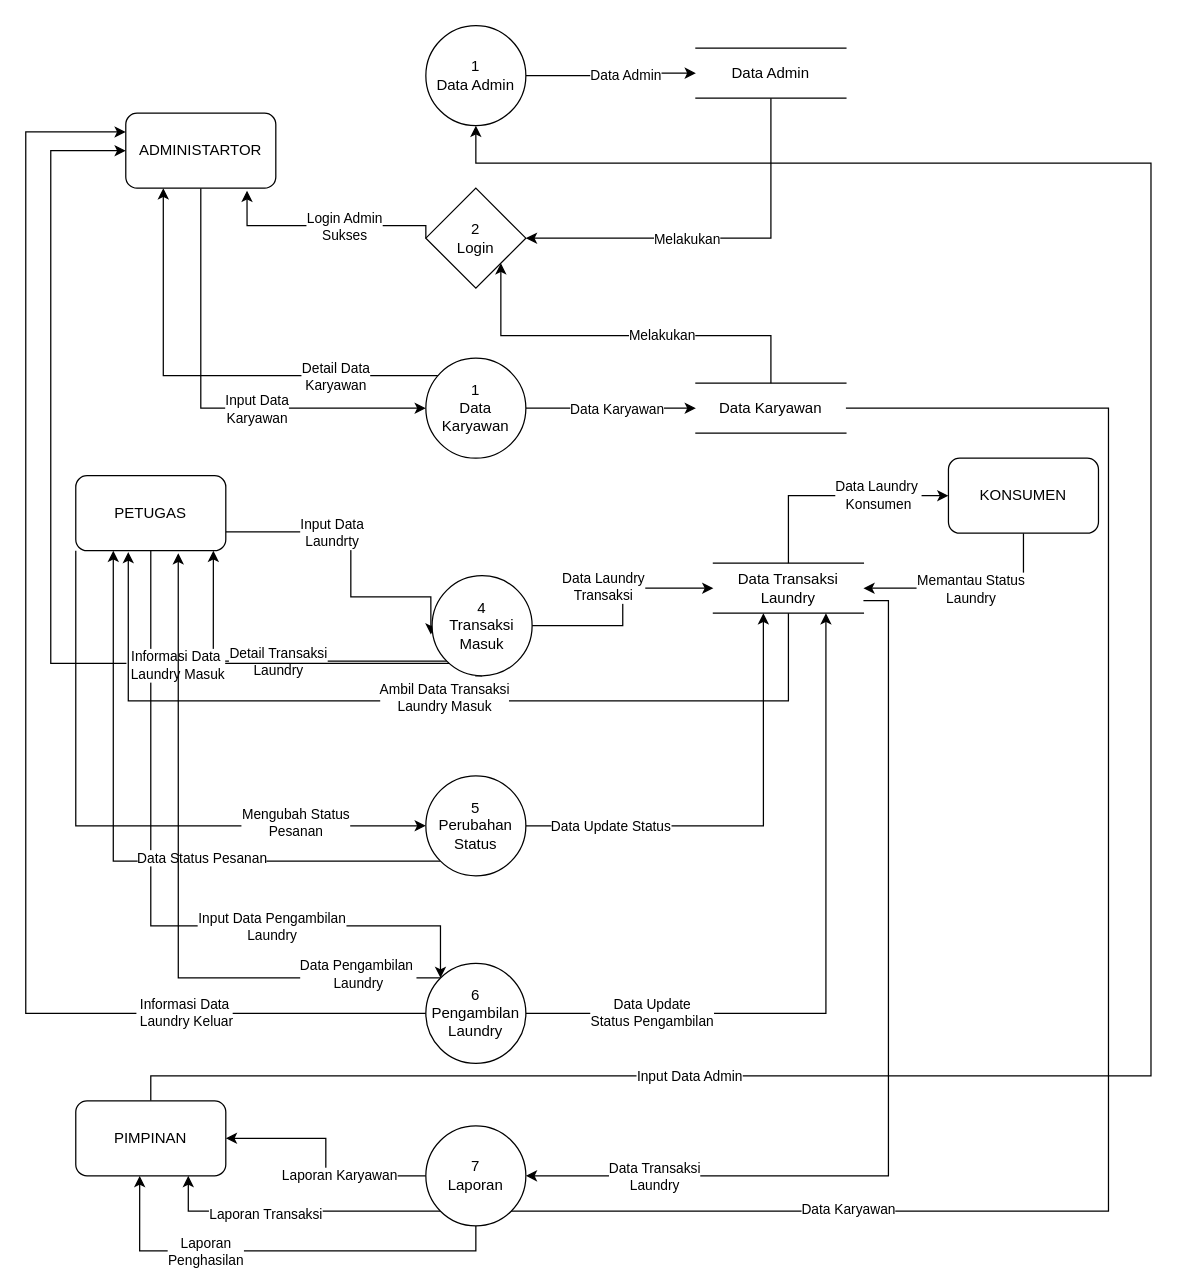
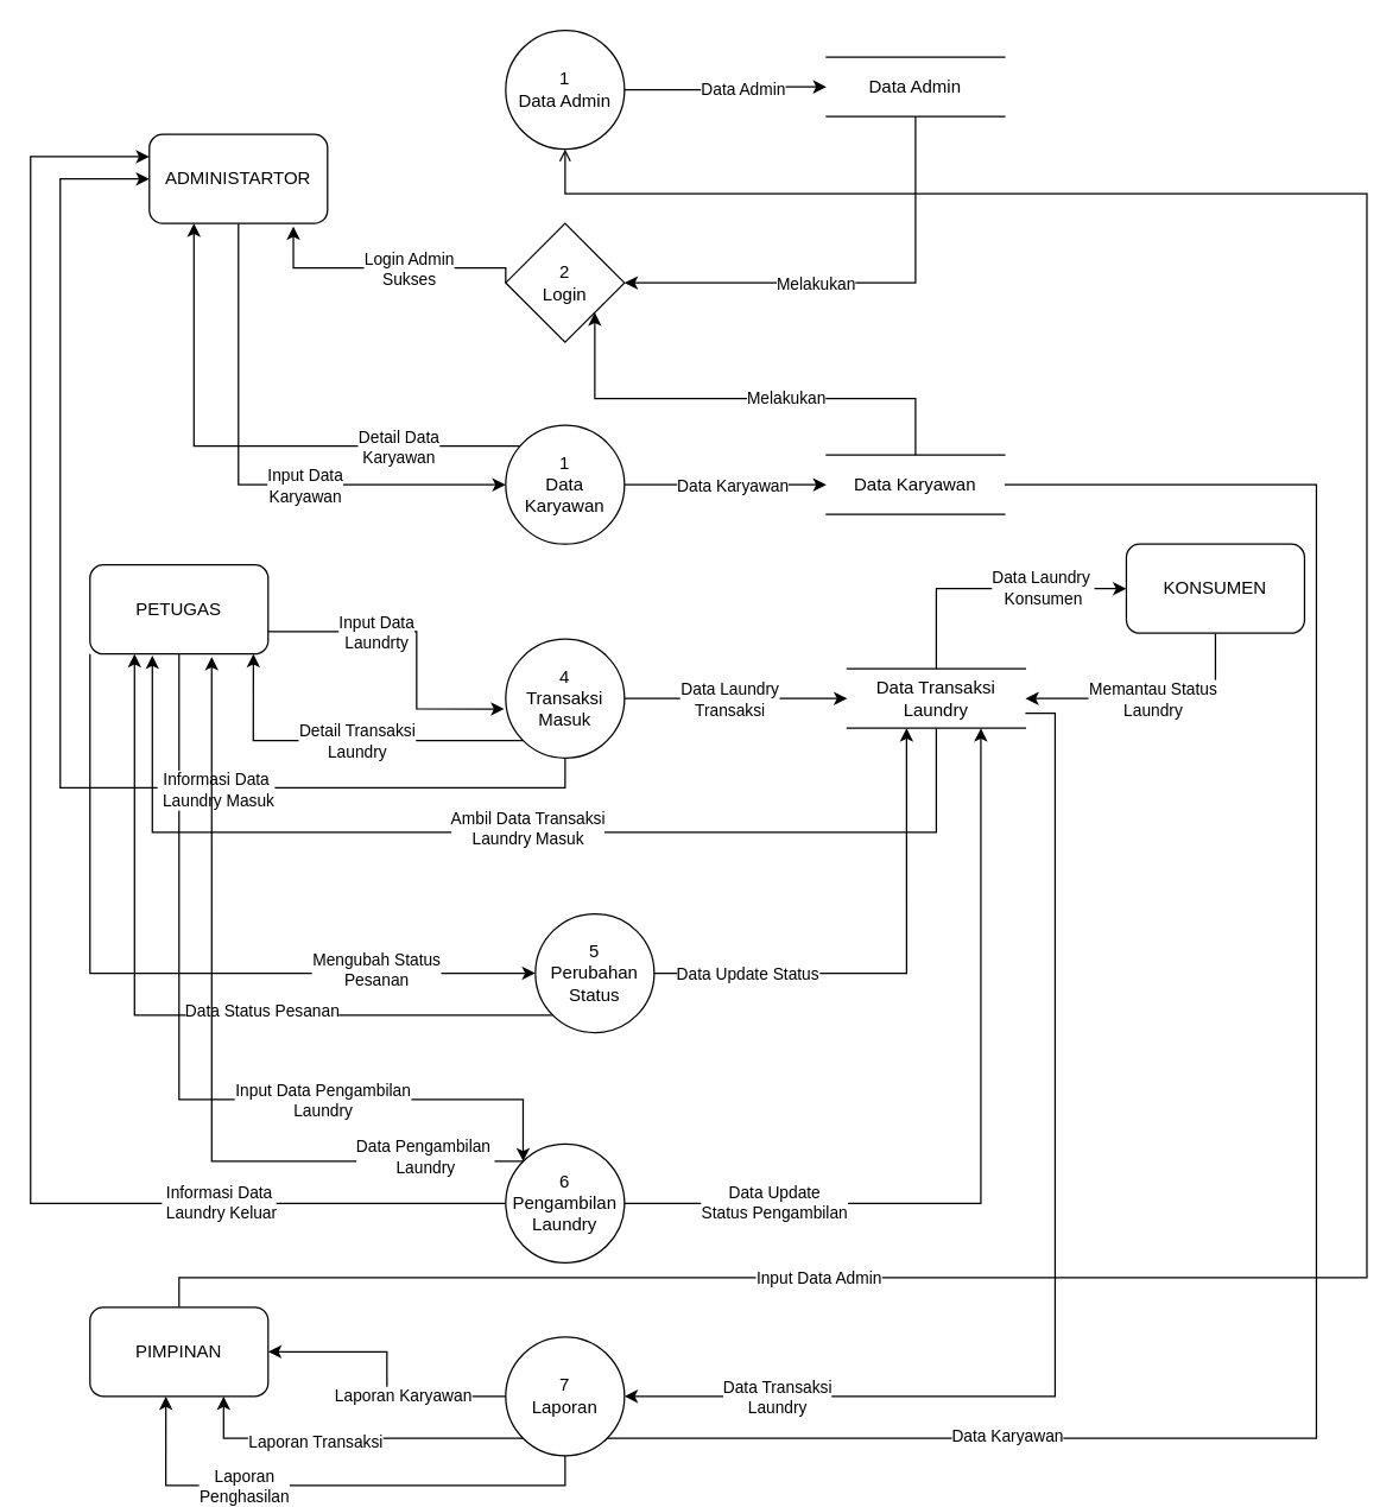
  <mxCell id="0" />
  <mxCell id="1" parent="0" />
  <mxCell id="2" style="edgeStyle=orthogonalEdgeStyle;rounded=0;orthogonalLoop=1;jettySize=auto;html=1;exitX=1;exitY=0.5;exitDx=0;exitDy=0;entryX=0;entryY=0.5;entryDx=0;entryDy=0;" parent="1" source="4" target="7" edge="1"><mxGeometry relative="1" as="geometry" /></mxCell>
  <mxCell id="3" value="Data Admin" style="edgeLabel;html=1;align=center;verticalAlign=middle;resizable=0;points=[];" parent="2" vertex="1" connectable="0"><mxGeometry x="0.169" y="-1" relative="1" as="geometry"><mxPoint as="offset" /></mxGeometry></mxCell>
  <mxCell id="4" value="1&lt;br&gt;Data Admin" style="ellipse;whiteSpace=wrap;html=1;aspect=fixed;" parent="1" vertex="1"><mxGeometry x="340" y="20" width="80" height="80" as="geometry" /></mxCell>
  <mxCell id="5" style="edgeStyle=orthogonalEdgeStyle;rounded=0;orthogonalLoop=1;jettySize=auto;html=1;exitX=0.5;exitY=1;exitDx=0;exitDy=0;entryX=1;entryY=0.5;entryDx=0;entryDy=0;" parent="1" source="7" target="10" edge="1"><mxGeometry relative="1" as="geometry" /></mxCell>
  <mxCell id="6" value="Melakukan" style="edgeLabel;html=1;align=center;verticalAlign=middle;resizable=0;points=[];" parent="5" vertex="1" connectable="0"><mxGeometry x="0.166" relative="1" as="geometry"><mxPoint as="offset" /></mxGeometry></mxCell>
  <mxCell id="7" value="Data Admin" style="shape=partialRectangle;whiteSpace=wrap;html=1;left=0;right=0;fillColor=none;" parent="1" vertex="1"><mxGeometry x="556" y="38" width="120" height="40" as="geometry" /></mxCell>
  <mxCell id="8" style="edgeStyle=orthogonalEdgeStyle;rounded=0;orthogonalLoop=1;jettySize=auto;html=1;exitX=0;exitY=0.5;exitDx=0;exitDy=0;entryX=0.808;entryY=1.033;entryDx=0;entryDy=0;entryPerimeter=0;" parent="1" source="10" target="15" edge="1"><mxGeometry relative="1" as="geometry"><Array as="points"><mxPoint x="340" y="180" /><mxPoint x="197" y="180" /></Array></mxGeometry></mxCell>
  <mxCell id="9" value="Login Admin &lt;br&gt;Sukses" style="edgeLabel;html=1;align=center;verticalAlign=middle;resizable=0;points=[];" parent="8" vertex="1" connectable="0"><mxGeometry x="0.045" y="-3" relative="1" as="geometry"><mxPoint x="19" y="3" as="offset" /></mxGeometry></mxCell>
  <mxCell id="10" value="2&lt;br&gt;Login" style="rhombus;whiteSpace=wrap;html=1;aspect=fixed;" parent="1" vertex="1"><mxGeometry x="340" y="150" width="80" height="80" as="geometry" /></mxCell>
  <mxCell id="11" style="edgeStyle=orthogonalEdgeStyle;rounded=0;orthogonalLoop=1;jettySize=auto;html=1;exitX=0.5;exitY=1;exitDx=0;exitDy=0;entryX=0;entryY=0.5;entryDx=0;entryDy=0;" parent="1" source="15" target="18" edge="1"><mxGeometry relative="1" as="geometry" /></mxCell>
  <mxCell id="12" value="Input Data &lt;br&gt;Karyawan" style="edgeLabel;html=1;align=center;verticalAlign=middle;resizable=0;points=[];" parent="11" vertex="1" connectable="0"><mxGeometry x="0.638" y="-1" relative="1" as="geometry"><mxPoint x="-72" y="-1" as="offset" /></mxGeometry></mxCell>
  <mxCell id="13" style="edgeStyle=orthogonalEdgeStyle;rounded=0;orthogonalLoop=1;jettySize=auto;html=1;exitX=0.25;exitY=1;exitDx=0;exitDy=0;entryX=0;entryY=0;entryDx=0;entryDy=0;startArrow=classic;startFill=1;endArrow=none;endFill=0;" parent="1" source="15" target="18" edge="1"><mxGeometry relative="1" as="geometry"><Array as="points"><mxPoint x="130" y="300" /><mxPoint x="352" y="300" /></Array></mxGeometry></mxCell>
  <mxCell id="14" value="Detail Data &lt;br&gt;Karyawan" style="edgeLabel;html=1;align=center;verticalAlign=middle;resizable=0;points=[];" parent="13" vertex="1" connectable="0"><mxGeometry x="0.402" relative="1" as="geometry"><mxPoint x="25" as="offset" /></mxGeometry></mxCell>
  <mxCell id="15" value="ADMINISTARTOR" style="rounded=1;whiteSpace=wrap;html=1;" parent="1" vertex="1"><mxGeometry x="100" y="90" width="120" height="60" as="geometry" /></mxCell>
  <mxCell id="16" style="edgeStyle=orthogonalEdgeStyle;rounded=0;orthogonalLoop=1;jettySize=auto;html=1;exitX=1;exitY=0.5;exitDx=0;exitDy=0;entryX=0;entryY=0.5;entryDx=0;entryDy=0;" parent="1" source="18" target="23" edge="1"><mxGeometry relative="1" as="geometry" /></mxCell>
  <mxCell id="17" value="Data Karyawan" style="edgeLabel;html=1;align=center;verticalAlign=middle;resizable=0;points=[];" parent="16" vertex="1" connectable="0"><mxGeometry x="-0.277" y="1" relative="1" as="geometry"><mxPoint x="23" y="1" as="offset" /></mxGeometry></mxCell>
  <mxCell id="18" value="1&lt;br&gt;Data Karyawan" style="ellipse;whiteSpace=wrap;html=1;aspect=fixed;" parent="1" vertex="1"><mxGeometry x="340" y="286" width="80" height="80" as="geometry" /></mxCell>
  <mxCell id="19" style="edgeStyle=orthogonalEdgeStyle;rounded=0;orthogonalLoop=1;jettySize=auto;html=1;exitX=0.5;exitY=0;exitDx=0;exitDy=0;entryX=1;entryY=1;entryDx=0;entryDy=0;" parent="1" source="23" target="10" edge="1"><mxGeometry relative="1" as="geometry" /></mxCell>
  <mxCell id="20" value="Melakukan" style="edgeLabel;html=1;align=center;verticalAlign=middle;resizable=0;points=[];" parent="19" vertex="1" connectable="0"><mxGeometry x="-0.192" y="-1" relative="1" as="geometry"><mxPoint as="offset" /></mxGeometry></mxCell>
  <mxCell id="21" style="edgeStyle=orthogonalEdgeStyle;rounded=0;orthogonalLoop=1;jettySize=auto;html=1;exitX=1;exitY=0.5;exitDx=0;exitDy=0;entryX=1;entryY=1;entryDx=0;entryDy=0;" parent="1" source="23" edge="1"><mxGeometry relative="1" as="geometry"><mxPoint x="652" y="326" as="sourcePoint" /><mxPoint x="384.284" y="968.284" as="targetPoint" /><Array as="points"><mxPoint x="886" y="326" /><mxPoint x="886" y="968" /></Array></mxGeometry></mxCell>
  <mxCell id="22" value="Data Karyawan" style="edgeLabel;html=1;align=center;verticalAlign=middle;resizable=0;points=[];" parent="21" vertex="1" connectable="0"><mxGeometry x="0.569" y="-2" relative="1" as="geometry"><mxPoint x="1" as="offset" /></mxGeometry></mxCell>
  <mxCell id="23" value="Data Karyawan" style="shape=partialRectangle;whiteSpace=wrap;html=1;left=0;right=0;fillColor=none;" parent="1" vertex="1"><mxGeometry x="556" y="306" width="120" height="40" as="geometry" /></mxCell>
  <mxCell id="24" style="edgeStyle=orthogonalEdgeStyle;rounded=0;orthogonalLoop=1;jettySize=auto;html=1;exitX=1;exitY=0.75;exitDx=0;exitDy=0;entryX=-0.012;entryY=0.588;entryDx=0;entryDy=0;entryPerimeter=0;" parent="1" source="30" target="37" edge="1"><mxGeometry relative="1" as="geometry"><Array as="points"><mxPoint x="280" y="425" /><mxPoint x="280" y="477" /></Array></mxGeometry></mxCell>
  <mxCell id="25" value="Input Data &lt;br&gt;Laundrty" style="edgeLabel;html=1;align=center;verticalAlign=middle;resizable=0;points=[];" parent="24" vertex="1" connectable="0"><mxGeometry x="-0.318" relative="1" as="geometry"><mxPoint as="offset" /></mxGeometry></mxCell>
  <mxCell id="26" style="edgeStyle=orthogonalEdgeStyle;rounded=0;orthogonalLoop=1;jettySize=auto;html=1;exitX=0;exitY=1;exitDx=0;exitDy=0;entryX=0;entryY=0.5;entryDx=0;entryDy=0;" parent="1" source="30" target="49" edge="1"><mxGeometry relative="1" as="geometry" /></mxCell>
  <mxCell id="27" value="Mengubah Status &lt;br&gt;Pesanan" style="edgeLabel;html=1;align=center;verticalAlign=middle;resizable=0;points=[];" parent="26" vertex="1" connectable="0"><mxGeometry x="0.58" y="3" relative="1" as="geometry"><mxPoint as="offset" /></mxGeometry></mxCell>
  <mxCell id="28" style="edgeStyle=orthogonalEdgeStyle;rounded=0;orthogonalLoop=1;jettySize=auto;html=1;exitX=0.5;exitY=1;exitDx=0;exitDy=0;entryX=0;entryY=0;entryDx=0;entryDy=0;" parent="1" source="30" target="56" edge="1"><mxGeometry relative="1" as="geometry"><Array as="points"><mxPoint x="120" y="740" /><mxPoint x="352" y="740" /></Array></mxGeometry></mxCell>
  <mxCell id="29" value="Input Data Pengambilan&lt;br&gt;Laundry" style="edgeLabel;html=1;align=center;verticalAlign=middle;resizable=0;points=[];" parent="28" vertex="1" connectable="0"><mxGeometry x="0.381" relative="1" as="geometry"><mxPoint as="offset" /></mxGeometry></mxCell>
  <mxCell id="30" value="PETUGAS" style="rounded=1;whiteSpace=wrap;html=1;" parent="1" vertex="1"><mxGeometry x="60" y="380" width="120" height="60" as="geometry" /></mxCell>
  <mxCell id="31" style="edgeStyle=orthogonalEdgeStyle;rounded=0;orthogonalLoop=1;jettySize=auto;html=1;exitX=0;exitY=1;exitDx=0;exitDy=0;entryX=0.917;entryY=1;entryDx=0;entryDy=0;entryPerimeter=0;" parent="1" source="37" target="30" edge="1"><mxGeometry relative="1" as="geometry" /></mxCell>
  <mxCell id="32" value="Detail Transaksi &lt;br&gt;Laundry" style="edgeLabel;html=1;align=center;verticalAlign=middle;resizable=0;points=[];" parent="31" vertex="1" connectable="0"><mxGeometry x="0.347" relative="1" as="geometry"><mxPoint x="50" as="offset" /></mxGeometry></mxCell>
  <mxCell id="33" style="edgeStyle=orthogonalEdgeStyle;rounded=0;orthogonalLoop=1;jettySize=auto;html=1;exitX=0.5;exitY=1;exitDx=0;exitDy=0;entryX=0;entryY=0.5;entryDx=0;entryDy=0;" parent="1" source="37" target="15" edge="1"><mxGeometry relative="1" as="geometry"><Array as="points"><mxPoint x="380" y="530" /><mxPoint x="40" y="530" /><mxPoint x="40" y="120" /></Array></mxGeometry></mxCell>
  <mxCell id="34" value="Informasi Data&lt;br&gt;&amp;nbsp;Laundry Masuk" style="edgeLabel;html=1;align=center;verticalAlign=middle;resizable=0;points=[];" parent="33" vertex="1" connectable="0"><mxGeometry x="-0.383" y="1" relative="1" as="geometry"><mxPoint as="offset" /></mxGeometry></mxCell>
  <mxCell id="35" style="edgeStyle=orthogonalEdgeStyle;rounded=0;orthogonalLoop=1;jettySize=auto;html=1;exitX=1;exitY=0.5;exitDx=0;exitDy=0;" parent="1" source="37" target="44" edge="1"><mxGeometry relative="1" as="geometry" /></mxCell>
  <mxCell id="36" value="Data Laundry &lt;br&gt;Transaksi" style="edgeLabel;html=1;align=center;verticalAlign=middle;resizable=0;points=[];" parent="35" vertex="1" connectable="0"><mxGeometry x="0.169" y="-2" relative="1" as="geometry"><mxPoint x="-18" y="-2" as="offset" /></mxGeometry></mxCell>
- <mxCell id="37" value="4&lt;br&gt;Transaksi Masuk" style="ellipse;whiteSpace=wrap;html=1;aspect=fixed;" parent="1" vertex="1"><mxGeometry x="345" y="460" width="80" height="80" as="geometry" /></mxCell>
+ <mxCell id="37" value="4&lt;br&gt;Transaksi Masuk" style="ellipse;whiteSpace=wrap;html=1;aspect=fixed;" parent="1" vertex="1"><mxGeometry x="340" y="430" width="80" height="80" as="geometry" /></mxCell>
  <mxCell id="38" style="edgeStyle=orthogonalEdgeStyle;rounded=0;orthogonalLoop=1;jettySize=auto;html=1;exitX=0.5;exitY=1;exitDx=0;exitDy=0;entryX=0.35;entryY=1.017;entryDx=0;entryDy=0;entryPerimeter=0;" parent="1" source="44" target="30" edge="1"><mxGeometry relative="1" as="geometry"><Array as="points"><mxPoint x="630" y="560" /><mxPoint x="102" y="560" /></Array></mxGeometry></mxCell>
  <mxCell id="39" value="Ambil Data Transaksi &lt;br&gt;Laundry Masuk" style="edgeLabel;html=1;align=center;verticalAlign=middle;resizable=0;points=[];" parent="38" vertex="1" connectable="0"><mxGeometry x="-0.035" y="-3" relative="1" as="geometry"><mxPoint as="offset" /></mxGeometry></mxCell>
  <mxCell id="40" style="edgeStyle=orthogonalEdgeStyle;rounded=0;orthogonalLoop=1;jettySize=auto;html=1;exitX=0.5;exitY=0;exitDx=0;exitDy=0;entryX=0;entryY=0.5;entryDx=0;entryDy=0;" parent="1" source="44" target="59" edge="1"><mxGeometry relative="1" as="geometry" /></mxCell>
  <mxCell id="41" value="Data Laundry&amp;nbsp;&lt;br&gt;Konsumen" style="edgeLabel;html=1;align=center;verticalAlign=middle;resizable=0;points=[];" parent="40" vertex="1" connectable="0"><mxGeometry x="0.374" y="1" relative="1" as="geometry"><mxPoint as="offset" /></mxGeometry></mxCell>
  <mxCell id="42" style="edgeStyle=orthogonalEdgeStyle;rounded=0;orthogonalLoop=1;jettySize=auto;html=1;exitX=1;exitY=0.75;exitDx=0;exitDy=0;entryX=1;entryY=0.5;entryDx=0;entryDy=0;" parent="1" source="44" target="69" edge="1"><mxGeometry relative="1" as="geometry" /></mxCell>
  <mxCell id="43" value="Data Transaksi&lt;br&gt;Laundry" style="edgeLabel;html=1;align=center;verticalAlign=middle;resizable=0;points=[];" parent="42" vertex="1" connectable="0"><mxGeometry x="0.735" relative="1" as="geometry"><mxPoint as="offset" /></mxGeometry></mxCell>
  <mxCell id="44" value="Data Transaksi Laundry" style="shape=partialRectangle;whiteSpace=wrap;html=1;left=0;right=0;fillColor=none;" parent="1" vertex="1"><mxGeometry x="570" y="450" width="120" height="40" as="geometry" /></mxCell>
  <mxCell id="45" style="edgeStyle=orthogonalEdgeStyle;rounded=0;orthogonalLoop=1;jettySize=auto;html=1;exitX=1;exitY=0.5;exitDx=0;exitDy=0;entryX=0.333;entryY=1;entryDx=0;entryDy=0;entryPerimeter=0;" parent="1" source="49" target="44" edge="1"><mxGeometry relative="1" as="geometry" /></mxCell>
  <mxCell id="46" value="Data Update Status" style="edgeLabel;html=1;align=center;verticalAlign=middle;resizable=0;points=[];" parent="45" vertex="1" connectable="0"><mxGeometry x="-0.628" relative="1" as="geometry"><mxPoint as="offset" /></mxGeometry></mxCell>
  <mxCell id="47" style="edgeStyle=orthogonalEdgeStyle;rounded=0;orthogonalLoop=1;jettySize=auto;html=1;exitX=0;exitY=1;exitDx=0;exitDy=0;entryX=0.25;entryY=1;entryDx=0;entryDy=0;" parent="1" source="49" target="30" edge="1"><mxGeometry relative="1" as="geometry" /></mxCell>
  <mxCell id="48" value="Data Status Pesanan" style="edgeLabel;html=1;align=center;verticalAlign=middle;resizable=0;points=[];" parent="47" vertex="1" connectable="0"><mxGeometry x="-0.252" y="-3" relative="1" as="geometry"><mxPoint as="offset" /></mxGeometry></mxCell>
- <mxCell id="49" value="5&lt;br&gt;Perubahan Status" style="ellipse;whiteSpace=wrap;html=1;aspect=fixed;" parent="1" vertex="1"><mxGeometry x="340" y="620" width="80" height="80" as="geometry" /></mxCell>
+ <mxCell id="49" value="5&lt;br&gt;Perubahan Status" style="ellipse;whiteSpace=wrap;html=1;aspect=fixed;" parent="1" vertex="1"><mxGeometry x="360" y="615" width="80" height="80" as="geometry" /></mxCell>
  <mxCell id="50" style="edgeStyle=orthogonalEdgeStyle;rounded=0;orthogonalLoop=1;jettySize=auto;html=1;exitX=0;exitY=0.5;exitDx=0;exitDy=0;entryX=0;entryY=0.25;entryDx=0;entryDy=0;" parent="1" source="56" target="15" edge="1"><mxGeometry relative="1" as="geometry"><Array as="points"><mxPoint x="20" y="810" /><mxPoint x="20" y="105" /></Array></mxGeometry></mxCell>
  <mxCell id="51" value="Informasi Data&lt;br style=&quot;border-color: var(--border-color);&quot;&gt;&amp;nbsp;Laundry Keluar" style="edgeLabel;html=1;align=center;verticalAlign=middle;resizable=0;points=[];" parent="50" vertex="1" connectable="0"><mxGeometry x="-0.649" y="-1" relative="1" as="geometry"><mxPoint as="offset" /></mxGeometry></mxCell>
  <mxCell id="52" style="edgeStyle=orthogonalEdgeStyle;rounded=0;orthogonalLoop=1;jettySize=auto;html=1;exitX=0;exitY=0;exitDx=0;exitDy=0;entryX=0.683;entryY=1.033;entryDx=0;entryDy=0;entryPerimeter=0;" parent="1" source="56" target="30" edge="1"><mxGeometry relative="1" as="geometry" /></mxCell>
  <mxCell id="53" value="Data Pengambilan&amp;nbsp;&lt;br&gt;Laundry" style="edgeLabel;html=1;align=center;verticalAlign=middle;resizable=0;points=[];" parent="52" vertex="1" connectable="0"><mxGeometry x="-0.761" y="-3" relative="1" as="geometry"><mxPoint as="offset" /></mxGeometry></mxCell>
  <mxCell id="54" style="edgeStyle=orthogonalEdgeStyle;rounded=0;orthogonalLoop=1;jettySize=auto;html=1;exitX=1;exitY=0.5;exitDx=0;exitDy=0;entryX=0.75;entryY=1;entryDx=0;entryDy=0;" parent="1" source="56" target="44" edge="1"><mxGeometry relative="1" as="geometry" /></mxCell>
  <mxCell id="55" value="Data Update &lt;br&gt;Status Pengambilan" style="edgeLabel;html=1;align=center;verticalAlign=middle;resizable=0;points=[];" parent="54" vertex="1" connectable="0"><mxGeometry x="-0.643" y="1" relative="1" as="geometry"><mxPoint as="offset" /></mxGeometry></mxCell>
  <mxCell id="56" value="6&lt;br&gt;Pengambilan Laundry" style="ellipse;whiteSpace=wrap;html=1;aspect=fixed;" parent="1" vertex="1"><mxGeometry x="340" y="770" width="80" height="80" as="geometry" /></mxCell>
  <mxCell id="57" style="edgeStyle=orthogonalEdgeStyle;rounded=0;orthogonalLoop=1;jettySize=auto;html=1;exitX=0.5;exitY=1;exitDx=0;exitDy=0;entryX=1;entryY=0.5;entryDx=0;entryDy=0;" parent="1" source="59" target="44" edge="1"><mxGeometry relative="1" as="geometry" /></mxCell>
  <mxCell id="58" value="Memantau Status &lt;br&gt;Laundry" style="edgeLabel;html=1;align=center;verticalAlign=middle;resizable=0;points=[];" parent="57" vertex="1" connectable="0"><mxGeometry x="0.601" y="2" relative="1" as="geometry"><mxPoint x="51" y="-2" as="offset" /></mxGeometry></mxCell>
  <mxCell id="59" value="KONSUMEN" style="rounded=1;whiteSpace=wrap;html=1;" parent="1" vertex="1"><mxGeometry x="758" y="366" width="120" height="60" as="geometry" /></mxCell>
- <mxCell id="60" style="edgeStyle=orthogonalEdgeStyle;rounded=0;orthogonalLoop=1;jettySize=auto;html=1;exitX=0.5;exitY=0;exitDx=0;exitDy=0;entryX=0.5;entryY=1;entryDx=0;entryDy=0;" parent="1" source="62" target="4" edge="1"><mxGeometry relative="1" as="geometry"><Array as="points"><mxPoint x="120" y="860" /><mxPoint x="920" y="860" /><mxPoint x="920" y="130" /><mxPoint x="380" y="130" /></Array></mxGeometry></mxCell>
+ <mxCell id="60" style="edgeStyle=orthogonalEdgeStyle;rounded=0;orthogonalLoop=1;jettySize=auto;html=1;exitX=0.5;exitY=0;exitDx=0;exitDy=0;entryX=0.5;entryY=1;entryDx=0;entryDy=0;endArrow=open;" parent="1" source="62" target="4" edge="1"><mxGeometry relative="1" as="geometry"><Array as="points"><mxPoint x="120" y="860" /><mxPoint x="920" y="860" /><mxPoint x="920" y="130" /><mxPoint x="380" y="130" /></Array></mxGeometry></mxCell>
  <mxCell id="61" value="Input Data Admin" style="edgeLabel;html=1;align=center;verticalAlign=middle;resizable=0;points=[];" parent="60" vertex="1" connectable="0"><mxGeometry x="-0.576" relative="1" as="geometry"><mxPoint x="1" as="offset" /></mxGeometry></mxCell>
  <mxCell id="62" value="PIMPINAN" style="rounded=1;whiteSpace=wrap;html=1;" parent="1" vertex="1"><mxGeometry x="60" y="880" width="120" height="60" as="geometry" /></mxCell>
  <mxCell id="63" style="edgeStyle=orthogonalEdgeStyle;rounded=0;orthogonalLoop=1;jettySize=auto;html=1;exitX=0;exitY=0.5;exitDx=0;exitDy=0;entryX=1;entryY=0.5;entryDx=0;entryDy=0;" parent="1" source="69" target="62" edge="1"><mxGeometry relative="1" as="geometry" /></mxCell>
  <mxCell id="64" value="Laporan Karyawan" style="edgeLabel;html=1;align=center;verticalAlign=middle;resizable=0;points=[];" parent="63" vertex="1" connectable="0"><mxGeometry x="-0.265" y="-1" relative="1" as="geometry"><mxPoint as="offset" /></mxGeometry></mxCell>
  <mxCell id="65" style="edgeStyle=orthogonalEdgeStyle;rounded=0;orthogonalLoop=1;jettySize=auto;html=1;exitX=0;exitY=1;exitDx=0;exitDy=0;entryX=0.75;entryY=1;entryDx=0;entryDy=0;" parent="1" source="69" target="62" edge="1"><mxGeometry relative="1" as="geometry" /></mxCell>
  <mxCell id="66" value="Laporan Transaksi" style="edgeLabel;html=1;align=center;verticalAlign=middle;resizable=0;points=[];" parent="65" vertex="1" connectable="0"><mxGeometry x="0.216" y="2" relative="1" as="geometry"><mxPoint as="offset" /></mxGeometry></mxCell>
  <mxCell id="67" style="edgeStyle=orthogonalEdgeStyle;rounded=0;orthogonalLoop=1;jettySize=auto;html=1;exitX=0.5;exitY=1;exitDx=0;exitDy=0;entryX=0.426;entryY=1.001;entryDx=0;entryDy=0;entryPerimeter=0;" parent="1" source="69" target="62" edge="1"><mxGeometry relative="1" as="geometry" /></mxCell>
  <mxCell id="68" value="Laporan&lt;br&gt;Penghasilan" style="edgeLabel;html=1;align=center;verticalAlign=middle;resizable=0;points=[];" parent="67" vertex="1" connectable="0"><mxGeometry x="0.357" relative="1" as="geometry"><mxPoint as="offset" /></mxGeometry></mxCell>
  <mxCell id="69" value="7&lt;br&gt;Laporan" style="ellipse;whiteSpace=wrap;html=1;aspect=fixed;" parent="1" vertex="1"><mxGeometry x="340" y="900" width="80" height="80" as="geometry" /></mxCell>
